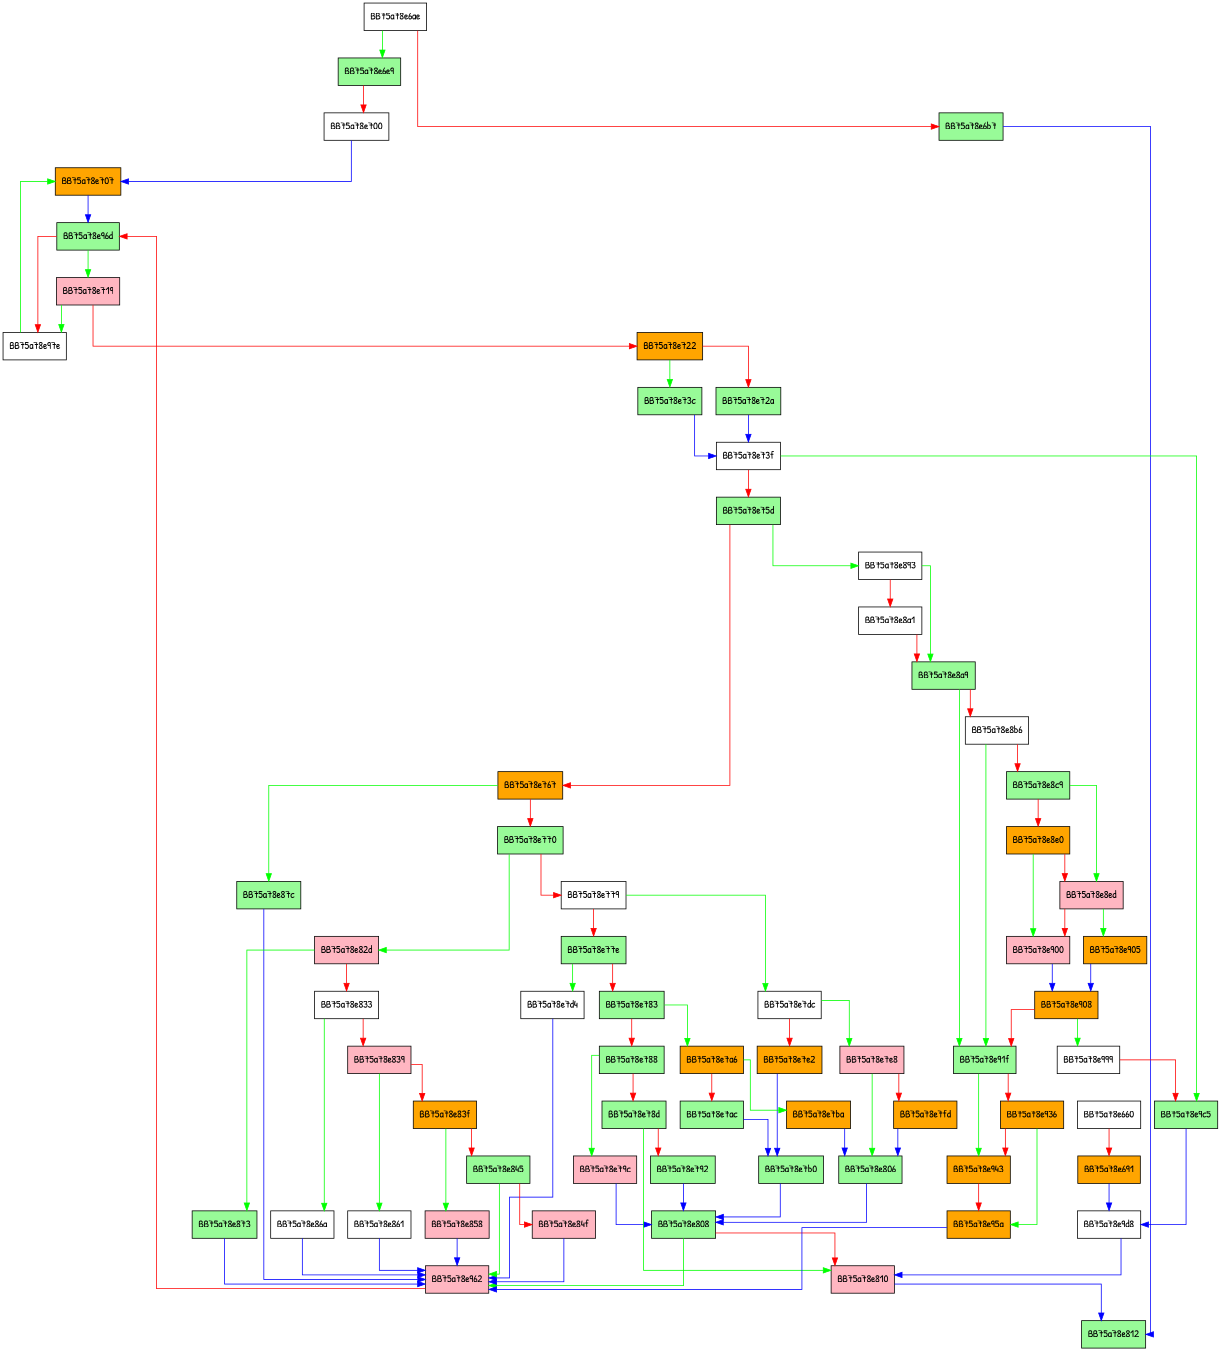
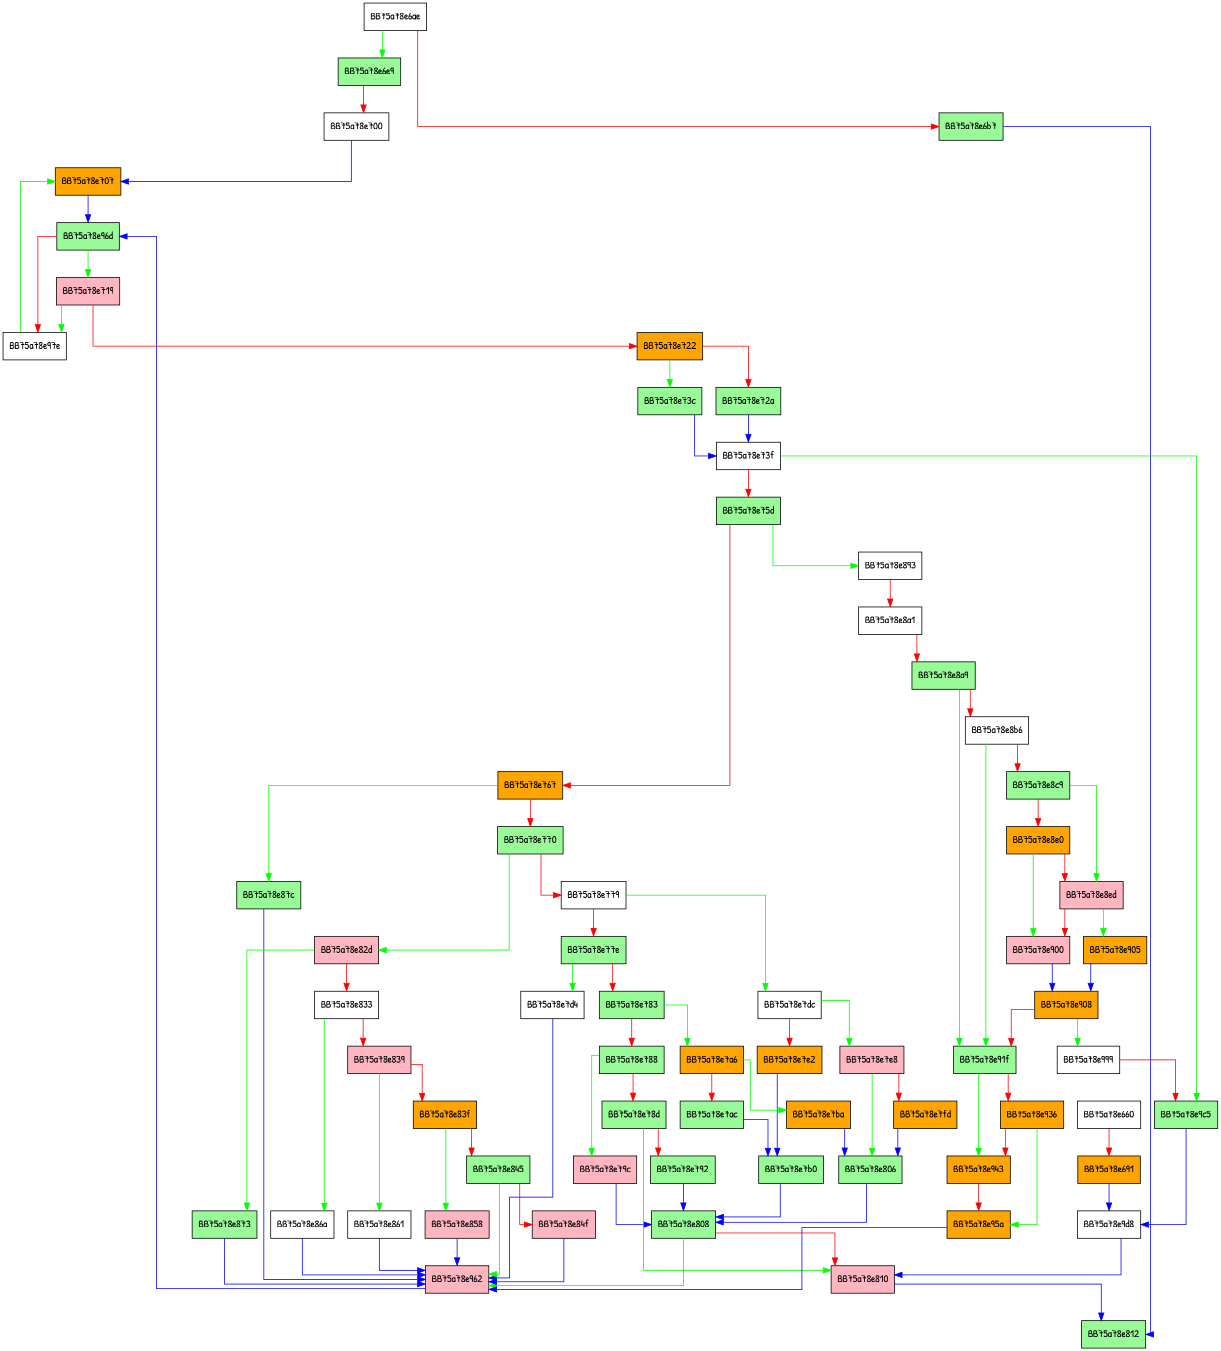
  digraph {
    fontname="Patrick Hand"
    splines=ortho
    node [fillcolor=palegreen fontname="Patrick Hand" shape=box style=filled]
    edge [color=red fontname="Patrick Hand"]
    BB75a78e660 [fillcolor=white]
    BB75a78e691 [fillcolor=orange]
    BB75a78e9d8 [fillcolor=white]
    BB75a78e810 [fillcolor=lightpink]
    BB75a78e812
    BB75a78e6ae [fillcolor=white]
    BB75a78e6e9
    BB75a78e6b7
    BB75a78e700 [fillcolor=white]
    BB75a78e707 [fillcolor=orange]
    BB75a78e96d
    BB75a78e719 [fillcolor=lightpink]
    BB75a78e97e [fillcolor=white]
    BB75a78e722 [fillcolor=orange]
    BB75a78e73c
    BB75a78e72a
    BB75a78e73f [fillcolor=white]
    BB75a78e9c5
    BB75a78e75d
    BB75a78e893 [fillcolor=white]
    BB75a78e767 [fillcolor=orange]
    BB75a78e8a9
    BB75a78e8a1 [fillcolor=white]
    BB75a78e87c
    BB75a78e770
    BB75a78e91f
    BB75a78e8b6 [fillcolor=white]
    BB75a78e962 [fillcolor=lightpink]
    BB75a78e82d [fillcolor=lightpink]
    BB75a78e779 [fillcolor=white]
    BB75a78e873
    BB75a78e833 [fillcolor=white]
    BB75a78e7dc [fillcolor=white]
    BB75a78e77e
    BB75a78e86a [fillcolor=white]
    BB75a78e839 [fillcolor=lightpink]
    BB75a78e7e8 [fillcolor=lightpink]
    BB75a78e7e2 [fillcolor=orange]
    BB75a78e7d4 [fillcolor=white]
    BB75a78e783
    BB75a78e806
    BB75a78e7fd [fillcolor=orange]
    BB75a78e7b0
    BB75a78e7a6 [fillcolor=orange]
    BB75a78e788
    BB75a78e7ba [fillcolor=orange]
    BB75a78e7ac
    BB75a78e79c [fillcolor=lightpink]
    BB75a78e78d
    BB75a78e808
    BB75a78e792
    BB75a78e861 [fillcolor=white]
    BB75a78e83f [fillcolor=orange]
    BB75a78e858 [fillcolor=lightpink]
    BB75a78e845
    BB75a78e84f [fillcolor=lightpink]
    BB75a78e943 [fillcolor=orange]
    BB75a78e936 [fillcolor=orange]
    BB75a78e8c9
    BB75a78e95a [fillcolor=orange]
    BB75a78e8ed [fillcolor=lightpink]
    BB75a78e8e0 [fillcolor=orange]
    BB75a78e900 [fillcolor=lightpink]
    BB75a78e905 [fillcolor=orange]
    BB75a78e908 [fillcolor=orange]
    BB75a78e999 [fillcolor=white]
    BB75a78e660 -> BB75a78e691
    BB75a78e691 -> BB75a78e9d8 [color=blue]
    BB75a78e9d8 -> BB75a78e810 [color=blue]
    BB75a78e810 -> BB75a78e812 [color=blue]
    BB75a78e6ae -> BB75a78e6e9 [color=green]
    BB75a78e6ae -> BB75a78e6b7
    BB75a78e6e9 -> BB75a78e700
    BB75a78e6b7 -> BB75a78e812 [color=blue]
    BB75a78e700 -> BB75a78e707 [color=blue]
    BB75a78e707 -> BB75a78e96d [color=blue]
    BB75a78e96d -> BB75a78e719 [color=green]
    BB75a78e96d -> BB75a78e97e
    BB75a78e719 -> BB75a78e97e [color=green]
    BB75a78e719 -> BB75a78e722
    BB75a78e97e -> BB75a78e707 [color=green]
    BB75a78e722 -> BB75a78e73c [color=green]
    BB75a78e722 -> BB75a78e72a
    BB75a78e73c -> BB75a78e73f [color=blue]
    BB75a78e72a -> BB75a78e73f [color=blue]
    BB75a78e73f -> BB75a78e9c5 [color=green]
    BB75a78e73f -> BB75a78e75d
    BB75a78e9c5 -> BB75a78e9d8 [color=blue]
    BB75a78e75d -> BB75a78e893 [color=green]
    BB75a78e75d -> BB75a78e767
-   BB75a78e893 -> BB75a78e8a9 [color=green]
    BB75a78e893 -> BB75a78e8a1
    BB75a78e767 -> BB75a78e87c [color=green]
    BB75a78e767 -> BB75a78e770
    BB75a78e8a9 -> BB75a78e91f [color=green]
    BB75a78e8a9 -> BB75a78e8b6
    BB75a78e8a1 -> BB75a78e8a9
    BB75a78e87c -> BB75a78e962 [color=blue]
    BB75a78e770 -> BB75a78e82d [color=green]
    BB75a78e770 -> BB75a78e779
    BB75a78e91f -> BB75a78e943 [color=green]
    BB75a78e91f -> BB75a78e936
    BB75a78e8b6 -> BB75a78e91f [color=green]
    BB75a78e8b6 -> BB75a78e8c9
-   BB75a78e962 -> BB75a78e96d
+   BB75a78e962 -> BB75a78e96d [color=blue]
    BB75a78e82d -> BB75a78e873 [color=green]
    BB75a78e82d -> BB75a78e833
    BB75a78e779 -> BB75a78e7dc [color=green]
    BB75a78e779 -> BB75a78e77e
    BB75a78e873 -> BB75a78e962 [color=blue]
    BB75a78e833 -> BB75a78e86a [color=green]
    BB75a78e833 -> BB75a78e839
    BB75a78e7dc -> BB75a78e7e8 [color=green]
    BB75a78e7dc -> BB75a78e7e2
    BB75a78e77e -> BB75a78e7d4 [color=green]
    BB75a78e77e -> BB75a78e783
    BB75a78e86a -> BB75a78e962 [color=blue]
    BB75a78e839 -> BB75a78e861 [color=green]
    BB75a78e839 -> BB75a78e83f
    BB75a78e7e8 -> BB75a78e806 [color=green]
    BB75a78e7e8 -> BB75a78e7fd
    BB75a78e7e2 -> BB75a78e7b0 [color=blue]
    BB75a78e7d4 -> BB75a78e962 [color=blue]
    BB75a78e783 -> BB75a78e7a6 [color=green]
    BB75a78e783 -> BB75a78e788
    BB75a78e806 -> BB75a78e808 [color=blue]
    BB75a78e7fd -> BB75a78e806 [color=blue]
    BB75a78e7b0 -> BB75a78e808 [color=blue]
    BB75a78e7a6 -> BB75a78e7ba [color=green]
    BB75a78e7a6 -> BB75a78e7ac
    BB75a78e788 -> BB75a78e79c [color=green]
    BB75a78e788 -> BB75a78e78d
    BB75a78e7ba -> BB75a78e806 [color=blue]
    BB75a78e7ac -> BB75a78e7b0 [color=blue]
    BB75a78e79c -> BB75a78e808 [color=blue]
    BB75a78e78d -> BB75a78e810 [color=green]
    BB75a78e78d -> BB75a78e792
    BB75a78e808 -> BB75a78e810
    BB75a78e808 -> BB75a78e962 [color=green]
    BB75a78e792 -> BB75a78e808 [color=blue]
    BB75a78e861 -> BB75a78e962 [color=blue]
    BB75a78e83f -> BB75a78e858 [color=green]
    BB75a78e83f -> BB75a78e845
    BB75a78e858 -> BB75a78e962 [color=blue]
    BB75a78e845 -> BB75a78e962 [color=green]
    BB75a78e845 -> BB75a78e84f
    BB75a78e84f -> BB75a78e962 [color=blue]
    BB75a78e943 -> BB75a78e95a
    BB75a78e936 -> BB75a78e943
    BB75a78e936 -> BB75a78e95a [color=green]
    BB75a78e8c9 -> BB75a78e8ed [color=green]
    BB75a78e8c9 -> BB75a78e8e0
    BB75a78e95a -> BB75a78e962 [color=blue]
    BB75a78e8ed -> BB75a78e900
    BB75a78e8ed -> BB75a78e905 [color=green]
    BB75a78e8e0 -> BB75a78e8ed
    BB75a78e8e0 -> BB75a78e900 [color=green]
    BB75a78e900 -> BB75a78e908 [color=blue]
    BB75a78e905 -> BB75a78e908 [color=blue]
    BB75a78e908 -> BB75a78e91f
    BB75a78e908 -> BB75a78e999 [color=green]
    BB75a78e999 -> BB75a78e9c5
  }
